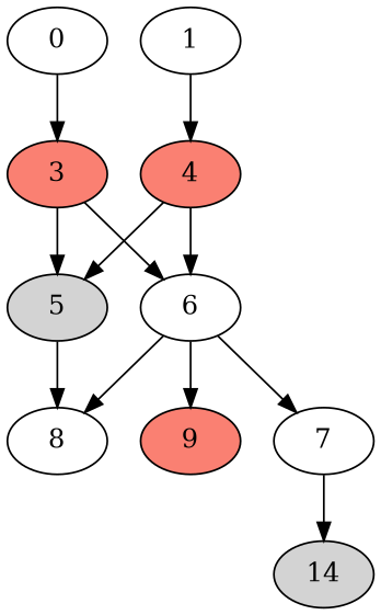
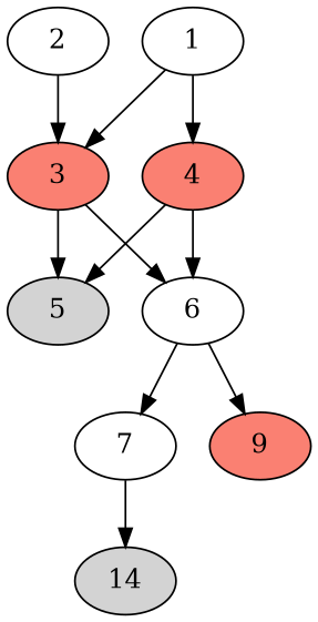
  digraph {
    node [alpha=0.03 fillcolor=white style=filled]
    1 [expect_size=50714624]
    3 [alpha=0.10 expect_size=43026432 fillcolor=salmon]
    4 [expect_size=43791360 fillcolor=salmon]
    5 [alpha=0.18 expect_size=50423808 fillcolor=lightgrey]
    6 [alpha=0.14 expect_size=51106816]
-   8 [expect_size=35209216]
    7 [alpha=0.05 expect_size=12739584]
    9 [alpha=0.08 expect_size=33805312 fillcolor=salmon]
-   2 [alpha=0.06 expect_size=32764928 label=0]
+   2 [alpha=0.06 expect_size=32764928]
    n10 [alpha=0.08 expect_size=51010560 fillcolor=lightgrey label=14]
+   1 -> 3
    1 -> 4
    3 -> 5
    3 -> 6
    4 -> 5
    4 -> 6
-   5 -> 8
-   6 -> 8
    6 -> 7
    6 -> 9
    7 -> n10
    2 -> 3
  }
